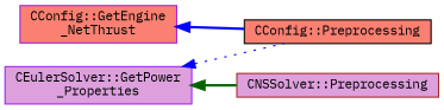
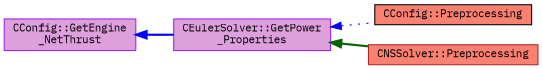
  digraph {
    fontname="IBM Plex Mono"
    rankdir=LR
    node [color=purple fillcolor=salmon fontname="IBM Plex Mono" fontsize=10 shape=record style=filled]
    edge [color=blue dir=back fontname="IBM Plex Mono" fontsize=10 labelfontname=Helvetica labelfontsize=10 style=bold]
-   n1 [fontcolor=black height=0.2 label="CConfig::GetEngine\l_NetThrust" width=0.4]
+   n1 [fillcolor=plum fontcolor=black height=0.2 label="CConfig::GetEngine\l_NetThrust" width=0.4]
    n2 [fillcolor=plum height=0.2 label="CEulerSolver::GetPower\l_Properties" width=0.4]
    n3 [color=black height=0.2 label="CConfig::Preprocessing" width=0.4]
-   n4 [color=brown fillcolor=plum height=0.2 label="CNSSolver::Preprocessing" width=0.4]
-   n1 -> n3
+   n4 [color=brown height=0.2 label="CNSSolver::Preprocessing" width=0.4]
+   n1 -> n2
    n2 -> n3 [style=dotted]
    n2 -> n4 [color=darkgreen]
  }
